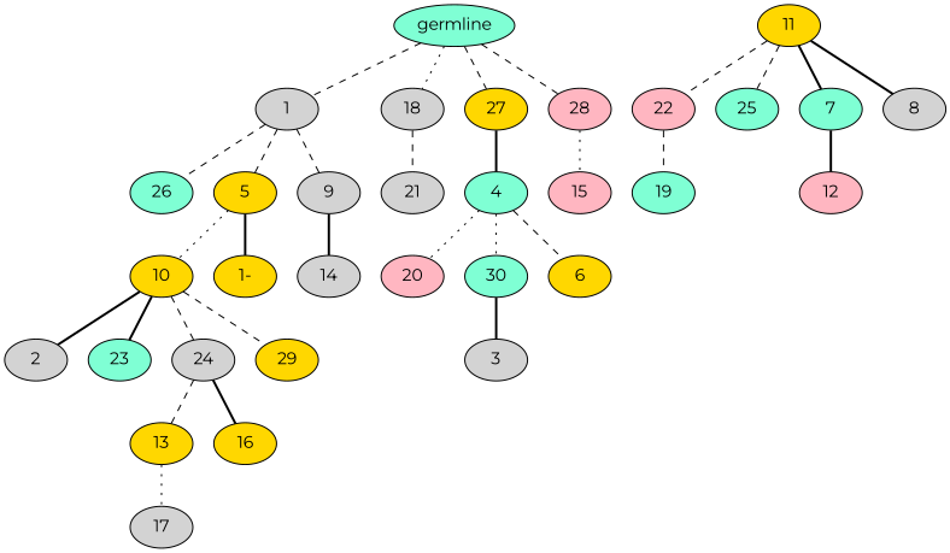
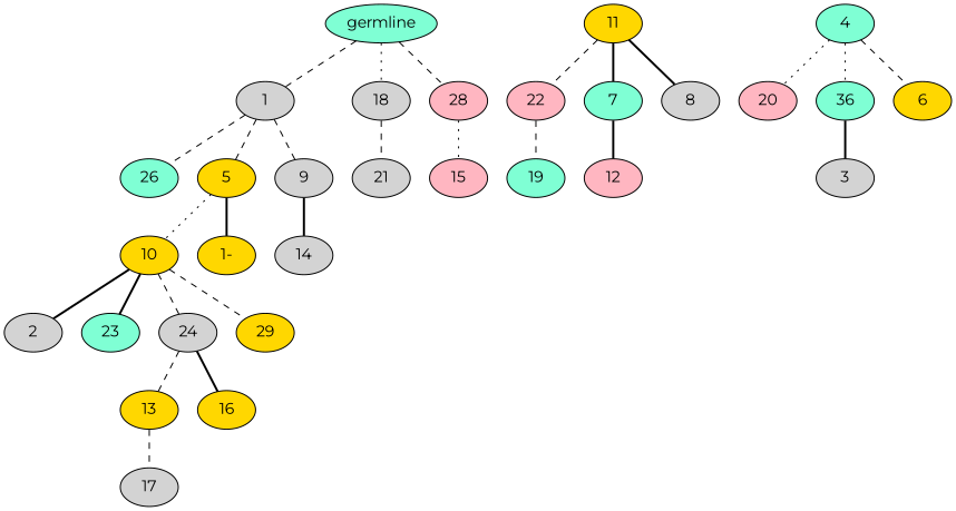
  graph {
    fontname=Montserrat
    node [fillcolor=lightgrey fontname=Montserrat style=filled]
    edge [fontname=Montserrat style=dashed]
    n1 [fillcolor=aquamarine label=germline]
    n2 [label=1]
    n3 [label=18]
-   n4 [fillcolor=gold label=27]
    n5 [fillcolor=lightpink label=28]
    n6 [fillcolor=aquamarine label=26]
    n7 [fillcolor=gold label=5]
    n8 [label=9]
    n9 [fillcolor=gold label=11]
    n10 [fillcolor=lightpink label=22]
-   n11 [fillcolor=aquamarine label=25]
    n12 [fillcolor=aquamarine label=7]
    n13 [label=8]
    n14 [label=21]
    n15 [fillcolor=aquamarine label=4]
    n16 [fillcolor=lightpink label=15]
    n17 [fillcolor=gold label=10]
    n18 [label=2]
    n19 [fillcolor=aquamarine label=23]
    n20 [label=24]
    n21 [fillcolor=gold label=29]
    n22 [fillcolor=gold label="1-"]
    n23 [label=14]
    n24 [fillcolor=gold label=13]
    n25 [fillcolor=gold label=16]
    n26 [label=17]
    n27 [fillcolor=aquamarine label=19]
    n28 [fillcolor=lightpink label=12]
    n29 [fillcolor=lightpink label=20]
-   n30 [fillcolor=aquamarine label=30]
+   n30 [fillcolor=aquamarine label=36]
    n31 [fillcolor=gold label=6]
    n32 [label=3]
    n1 -- n2
    n1 -- n3 [style=dotted]
-   n1 -- n4
    n1 -- n5
    n2 -- n6
    n2 -- n7
    n2 -- n8
    n3 -- n14
-   n4 -- n15 [style=bold]
    n5 -- n16 [style=dotted]
    n7 -- n17 [style=dotted]
    n7 -- n22 [style=bold]
    n8 -- n23 [style=bold]
    n9 -- n10
-   n9 -- n11
    n9 -- n12 [style=bold]
    n9 -- n13 [style=bold]
    n10 -- n27
    n12 -- n28 [style=bold]
    n15 -- n29 [style=dotted]
    n15 -- n30 [style=dotted]
    n15 -- n31
    n17 -- n18 [style=bold]
    n17 -- n19 [style=bold]
    n17 -- n20
    n17 -- n21
    n20 -- n24
    n20 -- n25 [style=bold]
-   n24 -- n26 [style=dotted]
+   n24 -- n26
    n30 -- n32 [style=bold]
  }
